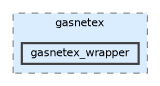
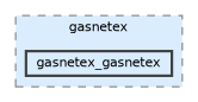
  digraph {
    compound=true
    rankdir=LR
-   n1 [color=grey25 fillcolor="#daedff" fontname=Helvetica fontsize=10 height=0.2 label=gasnetex_wrapper shape=box style="filled,bold" width=0.4]
+   n1 [color=grey25 fillcolor="#daedff" fontname=Helvetica fontsize=10 height=0.2 label=gasnetex_gasnetex shape=box style="filled,bold" width=0.4]
    subgraph cluster_1 {
      bgcolor="#daedff"
      fontname=Helvetica
      fontsize=10
      label=gasnetex
      pencolor=grey50
      style="filled,dashed"
      n1
    }
  }
